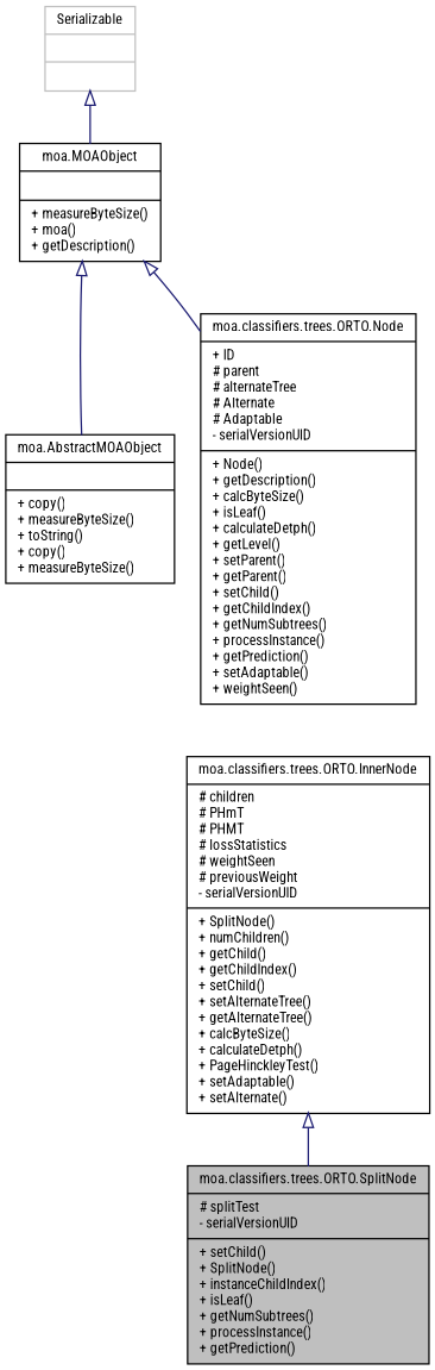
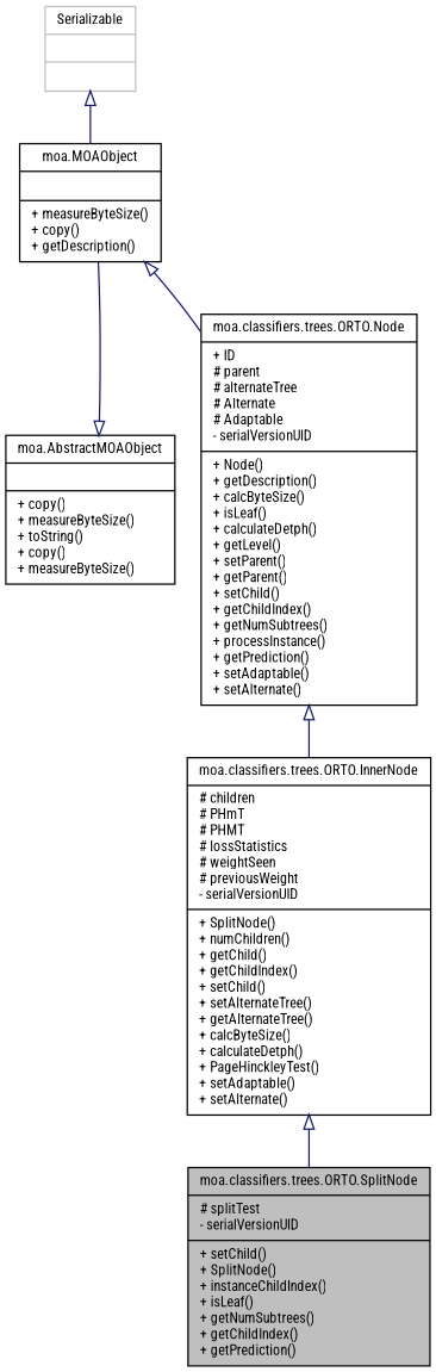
  digraph {
    fontname="Roboto Condensed"
    node [color=black fillcolor=white fontname="Roboto Condensed" fontsize=10 shape=record style=filled]
    edge [arrowtail=empty color=midnightblue dir=back fontname="Roboto Condensed" fontsize=10 labelfontname=Helvetica labelfontsize=10 style=solid]
-   n1 [fillcolor=grey75 fontcolor=black height=0.2 label="{moa.classifiers.trees.ORTO.SplitNode\n|# splitTest\l- serialVersionUID\l|+ setChild()\l+ SplitNode()\l+ instanceChildIndex()\l+ isLeaf()\l+ getNumSubtrees()\l+ processInstance()\l+ getPrediction()\l}" width=0.4]
+   n1 [fillcolor=grey75 fontcolor=black height=0.2 label="{moa.classifiers.trees.ORTO.SplitNode\n|# splitTest\l- serialVersionUID\l|+ setChild()\l+ SplitNode()\l+ instanceChildIndex()\l+ isLeaf()\l+ getNumSubtrees()\l+ getChildIndex()\l+ getPrediction()\l}" width=0.4]
    n2 [height=0.2 label="{moa.classifiers.trees.ORTO.InnerNode\n|# children\l# PHmT\l# PHMT\l# lossStatistics\l# weightSeen\l# previousWeight\l- serialVersionUID\l|+ SplitNode()\l+ numChildren()\l+ getChild()\l+ getChildIndex()\l+ setChild()\l+ setAlternateTree()\l+ getAlternateTree()\l+ calcByteSize()\l+ calculateDetph()\l+ PageHinckleyTest()\l+ setAdaptable()\l+ setAlternate()\l}" width=0.4]
-   n3 [height=0.2 label="{moa.classifiers.trees.ORTO.Node\n|+ ID\l# parent\l# alternateTree\l# Alternate\l# Adaptable\l- serialVersionUID\l|+ Node()\l+ getDescription()\l+ calcByteSize()\l+ isLeaf()\l+ calculateDetph()\l+ getLevel()\l+ setParent()\l+ getParent()\l+ setChild()\l+ getChildIndex()\l+ getNumSubtrees()\l+ processInstance()\l+ getPrediction()\l+ setAdaptable()\l+ weightSeen()\l}" width=0.4]
+   n3 [height=0.2 label="{moa.classifiers.trees.ORTO.Node\n|+ ID\l# parent\l# alternateTree\l# Alternate\l# Adaptable\l- serialVersionUID\l|+ Node()\l+ getDescription()\l+ calcByteSize()\l+ isLeaf()\l+ calculateDetph()\l+ getLevel()\l+ setParent()\l+ getParent()\l+ setChild()\l+ getChildIndex()\l+ getNumSubtrees()\l+ processInstance()\l+ getPrediction()\l+ setAdaptable()\l+ setAlternate()\l}" width=0.4]
    n4 [height=0.2 label="{moa.AbstractMOAObject\n||+ copy()\l+ measureByteSize()\l+ toString()\l+ copy()\l+ measureByteSize()\l}" width=0.4]
-   n5 [height=0.2 label="{moa.MOAObject\n||+ measureByteSize()\l+ moa()\l+ getDescription()\l}" width=0.4]
+   n5 [height=0.2 label="{moa.MOAObject\n||+ measureByteSize()\l+ copy()\l+ getDescription()\l}" width=0.4]
    n6 [color=grey75 height=0.2 label="{Serializable\n||}" width=0.4]
    n2 -> n1
+   n3 -> n2
    n5 -> n3
-   n5 -> n4
+   n4 -> n5
    n6 -> n5
  }
